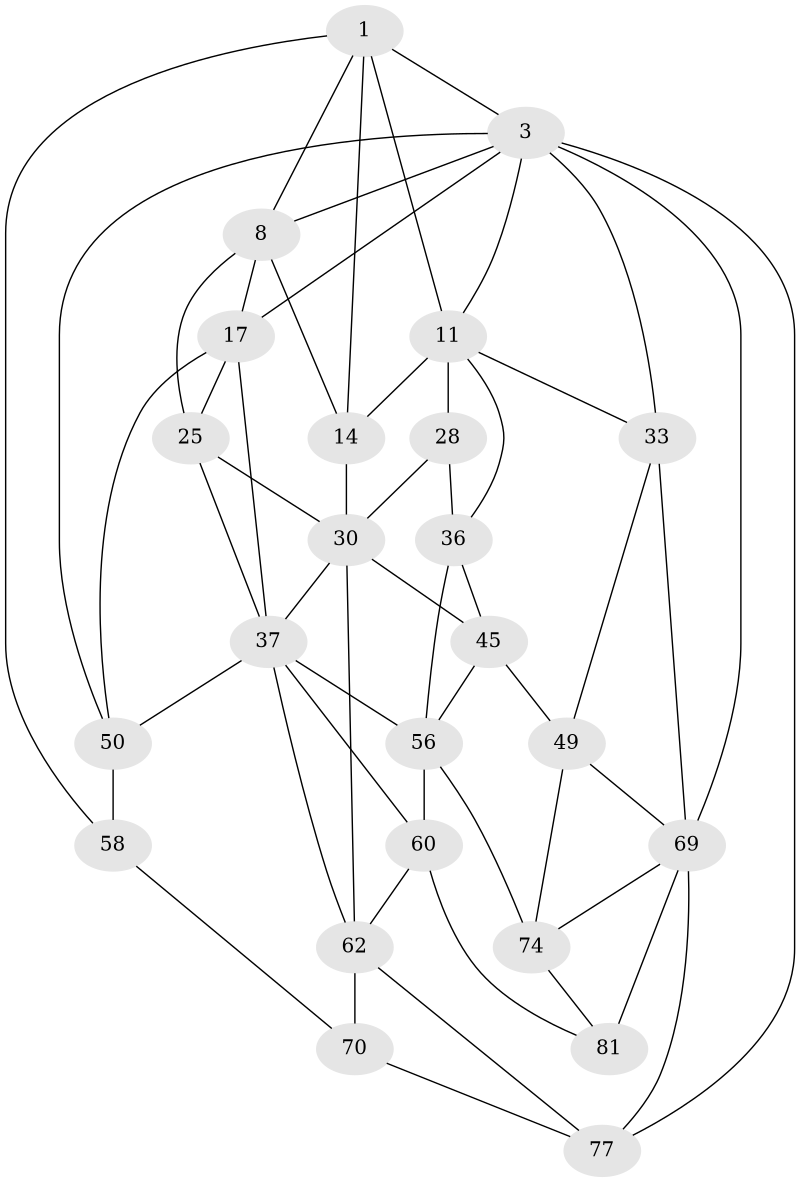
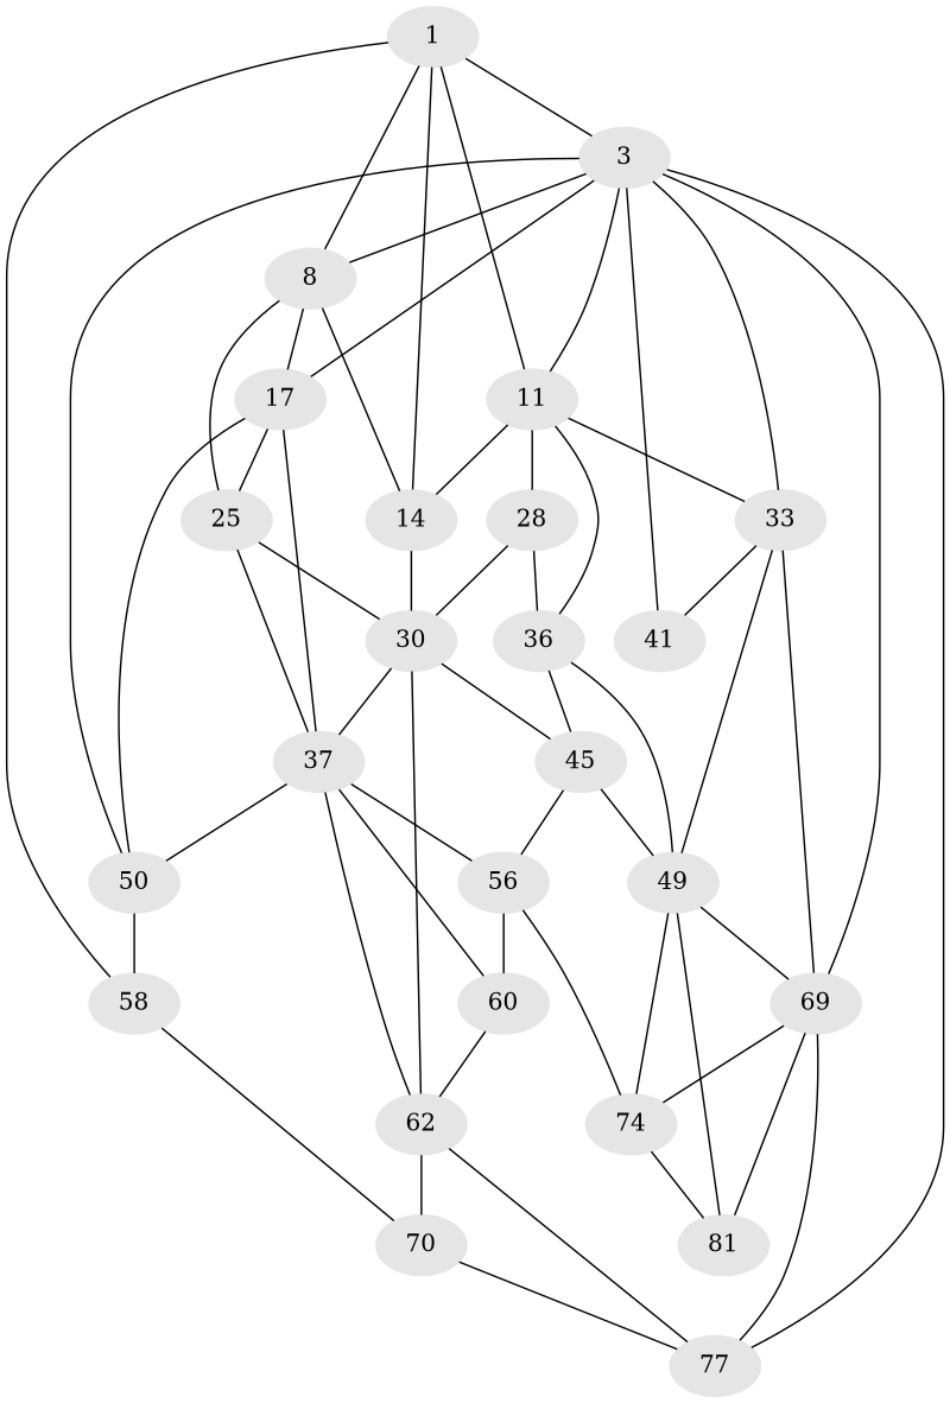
  graph {
    node [color=gray90 style=filled]
    1 [super="+2+7"]
    3 [super="+16+4+64"]
    8 [super="+24+9"]
    11 [super="+15+12"]
    14 [super="+23"]
    58
    17 [super="+19"]
    33 [super="+34"]
+   41 [super="+42"]
    50 [super="+51+54"]
    69 [super="+79"]
    77 [super="+86"]
    25 [super="+26"]
    28 [super="+29"]
    36 [super="+44"]
    30 [super="+39+31"]
    37 [super="+40"]
    49 [super="+55"]
    70 [super="+71"]
    74 [super="+75"]
    81 [super="+82"]
    45 [super="+46"]
    62 [super="+63+73"]
    56 [super="+57"]
    60 [super="+72"]
    1 -- 3
    1 -- 8
    1 -- 11
    1 -- 14
    1 -- 58
    3 -- 8
    3 -- 11
    3 -- 17 [weight=2]
    3 -- 33
+   3 -- 41 [weight=2]
    3 -- 50
    3 -- 69
    3 -- 77
    8 -- 14
    8 -- 17 [weight=2]
    8 -- 25
    11 -- 14
    11 -- 33
    11 -- 28 [weight=2]
    11 -- 36
    14 -- 30
    58 -- 70
    17 -- 50
    17 -- 25
    17 -- 37
+   33 -- 41 [weight=3]
    33 -- 69 [weight=2]
    33 -- 49
    50 -- 58
    69 -- 77
    69 -- 74
    69 -- 81 [weight=2]
    25 -- 30
    25 -- 37
    28 -- 36
    28 -- 30
-   36 -- 56
+   36 -- 49
    36 -- 45
    30 -- 37
    30 -- 45
    30 -- 62
    37 -- 50
    37 -- 62
    37 -- 56
    37 -- 60
    49 -- 69
    49 -- 74
    70 -- 77
    74 -- 81
    45 -- 49 [weight=2]
    45 -- 56
    62 -- 77
    62 -- 70 [weight=2]
    56 -- 74
    56 -- 60
-   60 -- 81
+   49 -- 81
    60 -- 62
  }
